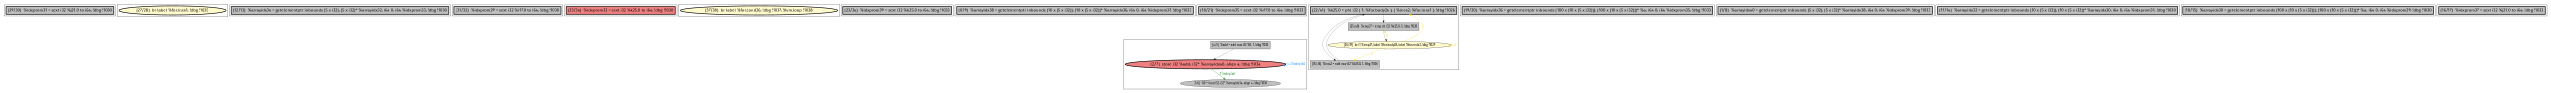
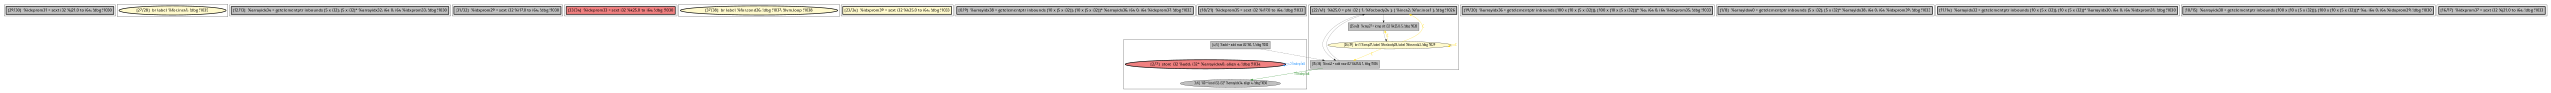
  digraph {
    fontname="Fira Sans"
    node [fillcolor=grey fontname="Fira Sans" fontsize=20 penwidth=3.0 shape=rectangle style=filled]
    edge [color=black fontcolor=black fontname="Fira Sans" penwidth=1.0 style=solid]
    n1 [label="[29/30]  %idxprom31 = sext i32 %j21.0 to i64, !dbg !1030"]
    n2 [fillcolor=lemonchiffon label="[27/28]  br label %for.inc41, !dbg !1035" shape=ellipse]
    n3 [label="[12/13]  %arrayidx34 = getelementptr inbounds [5 x i32], [5 x i32]* %arrayidx32, i64 0, i64 %idxprom33, !dbg !1030"]
    n4 [label="[31/32]  %idxprom29 = sext i32 %i17.0 to i64, !dbg !1030"]
    n5 [fillcolor=lightcoral label="[33/34]  %idxprom33 = sext i32 %k25.0 to i64, !dbg !1030"]
    n6 [fillcolor=lemonchiffon label="[37/38]  br label %for.cond26, !dbg !1037, !llvm.loop !1038" shape=ellipse]
-   n7 [label="[23/24]  %idxprom39 = sext i32 %k25.0 to i64, !dbg !1033"]
+   n7 [fillcolor=lemonchiffon label="[23/24]  %idxprom39 = sext i32 %k25.0 to i64, !dbg !1033"]
    n8 [label="[0/9]  %arrayidx38 = getelementptr inbounds [10 x [5 x i32]], [10 x [5 x i32]]* %arrayidx36, i64 0, i64 %idxprom37, !dbg !1033"]
    n9 [label="[18/21]  %idxprom35 = sext i32 %i17.0 to i64, !dbg !1033"]
    n10 [label="[4/5]  %add = add nsw i32 %0, 1, !dbg !1032" fontsize="" penwidth=""]
    n11 [fillcolor=lightcoral label="[2/7]  store i32 %add, i32* %arrayidx40, align 4, !dbg !1034" shape=ellipse]
    n12 [label="[3/6]  %0 = load i32, i32* %arrayidx34, align 4, !dbg !1030" shape=ellipse fontsize="" penwidth=""]
    n13 [label="[22/41]  %k25.0 = phi i32 [ 1, %for.body24 ], [ %inc42, %for.inc41 ], !dbg !1026"]
    n14 [label="[35/36]  %inc42 = add nsw i32 %k25.0, 1, !dbg !1036" fontsize="" penwidth=""]
    n15 [label="[25/40]  %cmp27 = icmp slt i32 %k25.0, 5, !dbg !1028" fontsize="" penwidth=""]
    n16 [fillcolor=lemonchiffon label="[26/39]  br i1 %cmp27, label %for.body28, label %for.end43, !dbg !1029" shape=ellipse fontsize="" penwidth=""]
    n17 [label="[19/20]  %arrayidx36 = getelementptr inbounds [100 x [10 x [5 x i32]]], [100 x [10 x [5 x i32]]]* %a, i64 0, i64 %idxprom35, !dbg !1033"]
    n18 [label="[1/8]  %arrayidx40 = getelementptr inbounds [5 x i32], [5 x i32]* %arrayidx38, i64 0, i64 %idxprom39, !dbg !1033"]
    n19 [label="[11/14]  %arrayidx32 = getelementptr inbounds [10 x [5 x i32]], [10 x [5 x i32]]* %arrayidx30, i64 0, i64 %idxprom31, !dbg !1030"]
    n20 [label="[10/15]  %arrayidx30 = getelementptr inbounds [100 x [10 x [5 x i32]]], [100 x [10 x [5 x i32]]]* %a, i64 0, i64 %idxprom29, !dbg !1030"]
    n21 [label="[16/17]  %idxprom37 = sext i32 %j21.0 to i64, !dbg !1033"]
    subgraph cluster_1 {
      n1
    }
    subgraph cluster_2 {
      n2
    }
    subgraph cluster_3 {
      n3
    }
    subgraph cluster_4 {
      n4
    }
    subgraph cluster_5 {
      n5
    }
    subgraph cluster_6 {
      n6
    }
    subgraph cluster_7 {
      n7
    }
    subgraph cluster_8 {
      n8
    }
    subgraph cluster_9 {
      n9
    }
    subgraph cluster_10 {
      n10
      n11
      n12
    }
    subgraph cluster_11 {
      n13
      n14
      n15
      n16
    }
    subgraph cluster_12 {
      n17
    }
    subgraph cluster_13 {
      n18
    }
    subgraph cluster_14 {
      n19
    }
    subgraph cluster_15 {
      n20
    }
    subgraph cluster_16 {
      n21
    }
-   n10 -> n11 [penwidth=0.5]
+   n10 -> n14 [penwidth=0.5]
    n11 -> n11 [color=dodgerblue fontcolor=dodgerblue label="O|indep|all"]
-   n11 -> n12 [color=forestgreen fontcolor=forestgreen label="T|indep|all"]
+   n14 -> n12 [color=forestgreen fontcolor=forestgreen label="T|indep|all"]
    n13 -> n14 [penwidth=0.5]
    n13 -> n15 [penwidth=0.5]
    n14 -> n13 [penwidth=0.5]
    n15 -> n16 [penwidth=0.5]
    n16 -> n13 [color=gold fontcolor=gold label=C]
    n16 -> n14 [color=gold fontcolor=gold label=C]
    n16 -> n15 [color=gold fontcolor=gold label=C]
    n16 -> n16 [color=gold fontcolor=gold label=C]
  }
